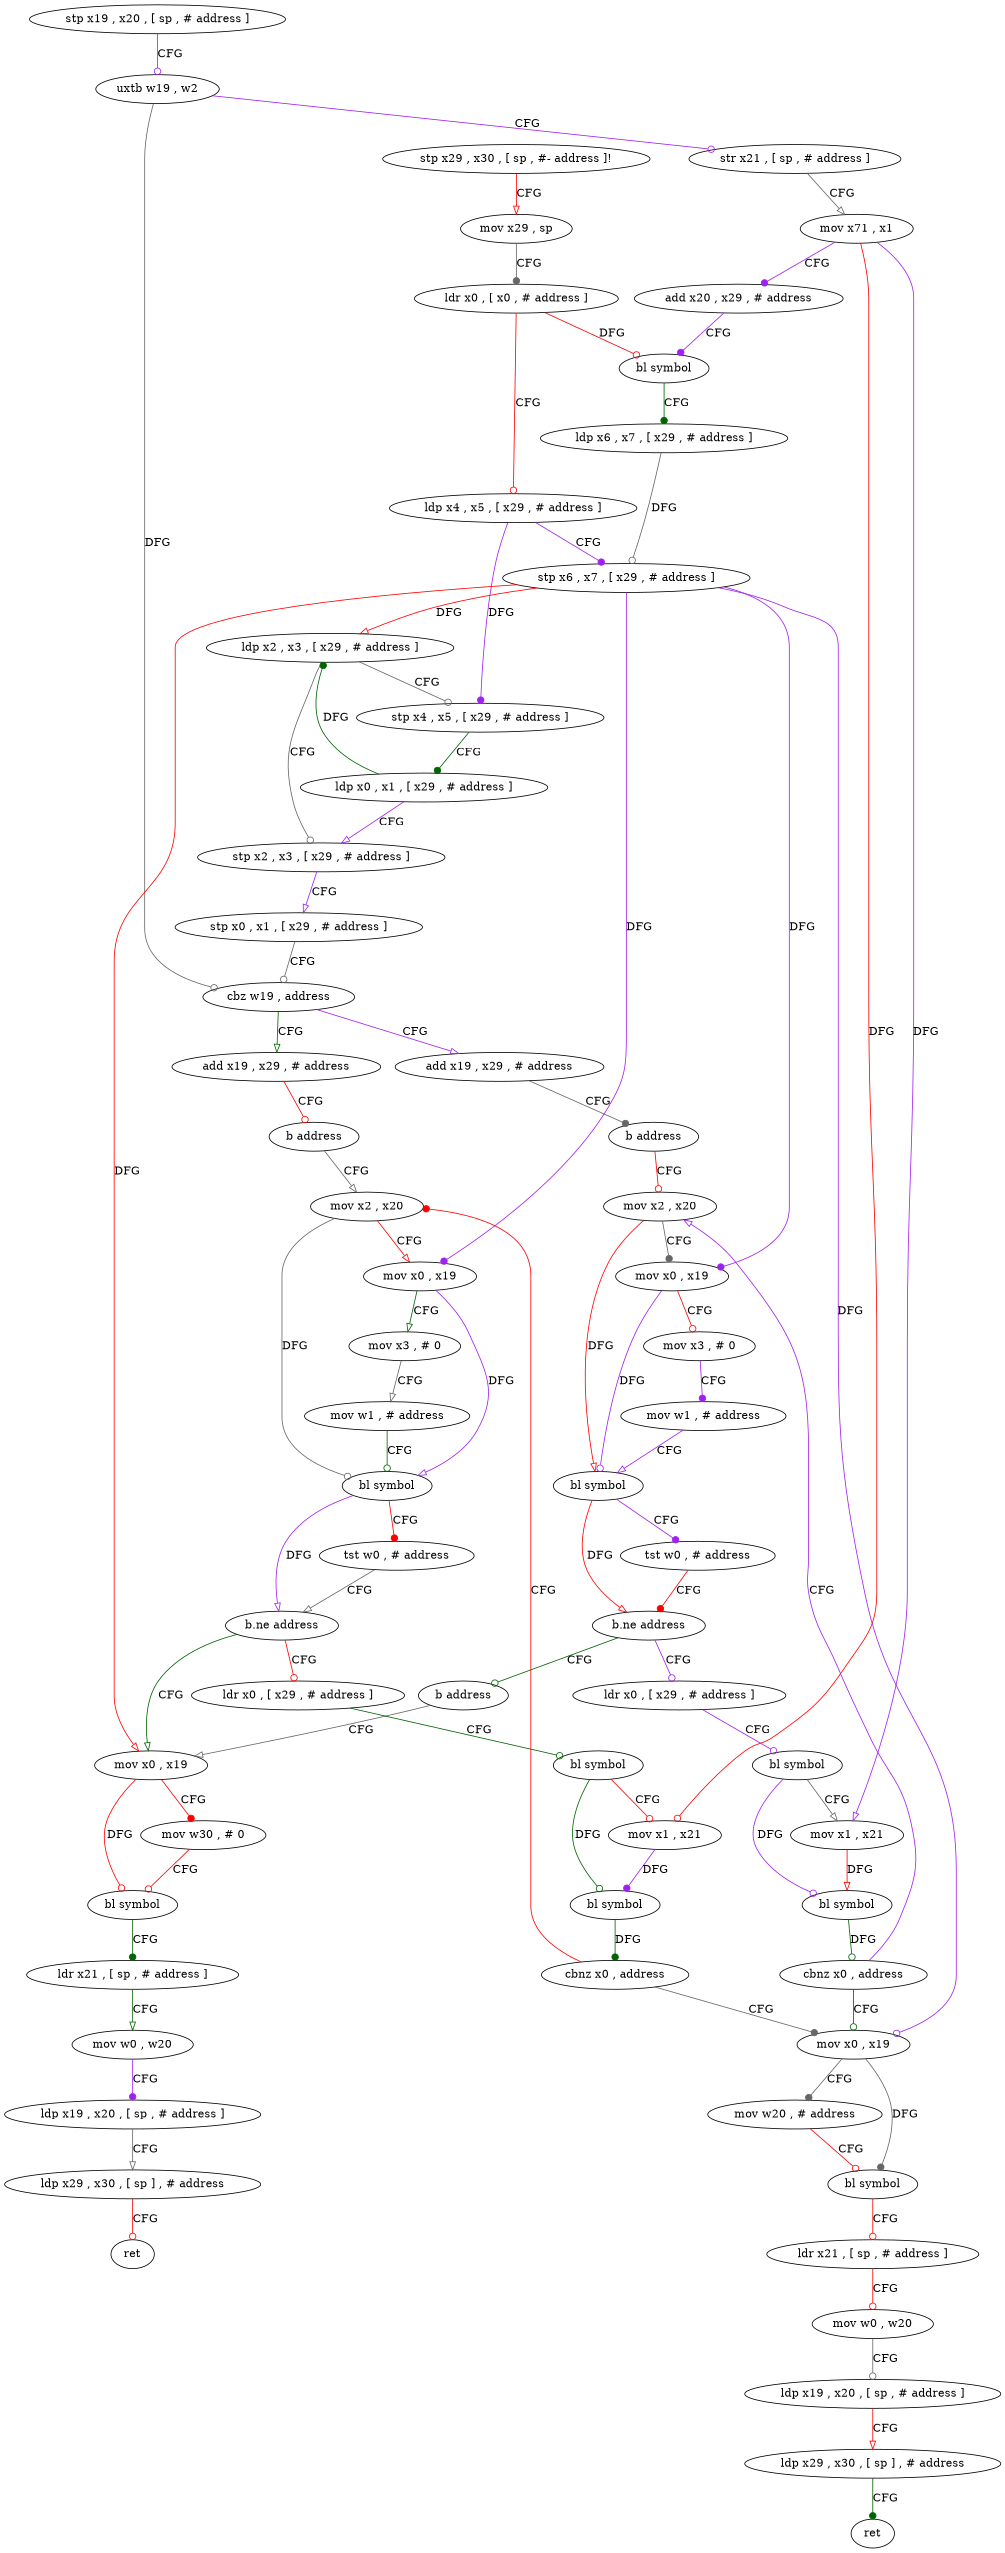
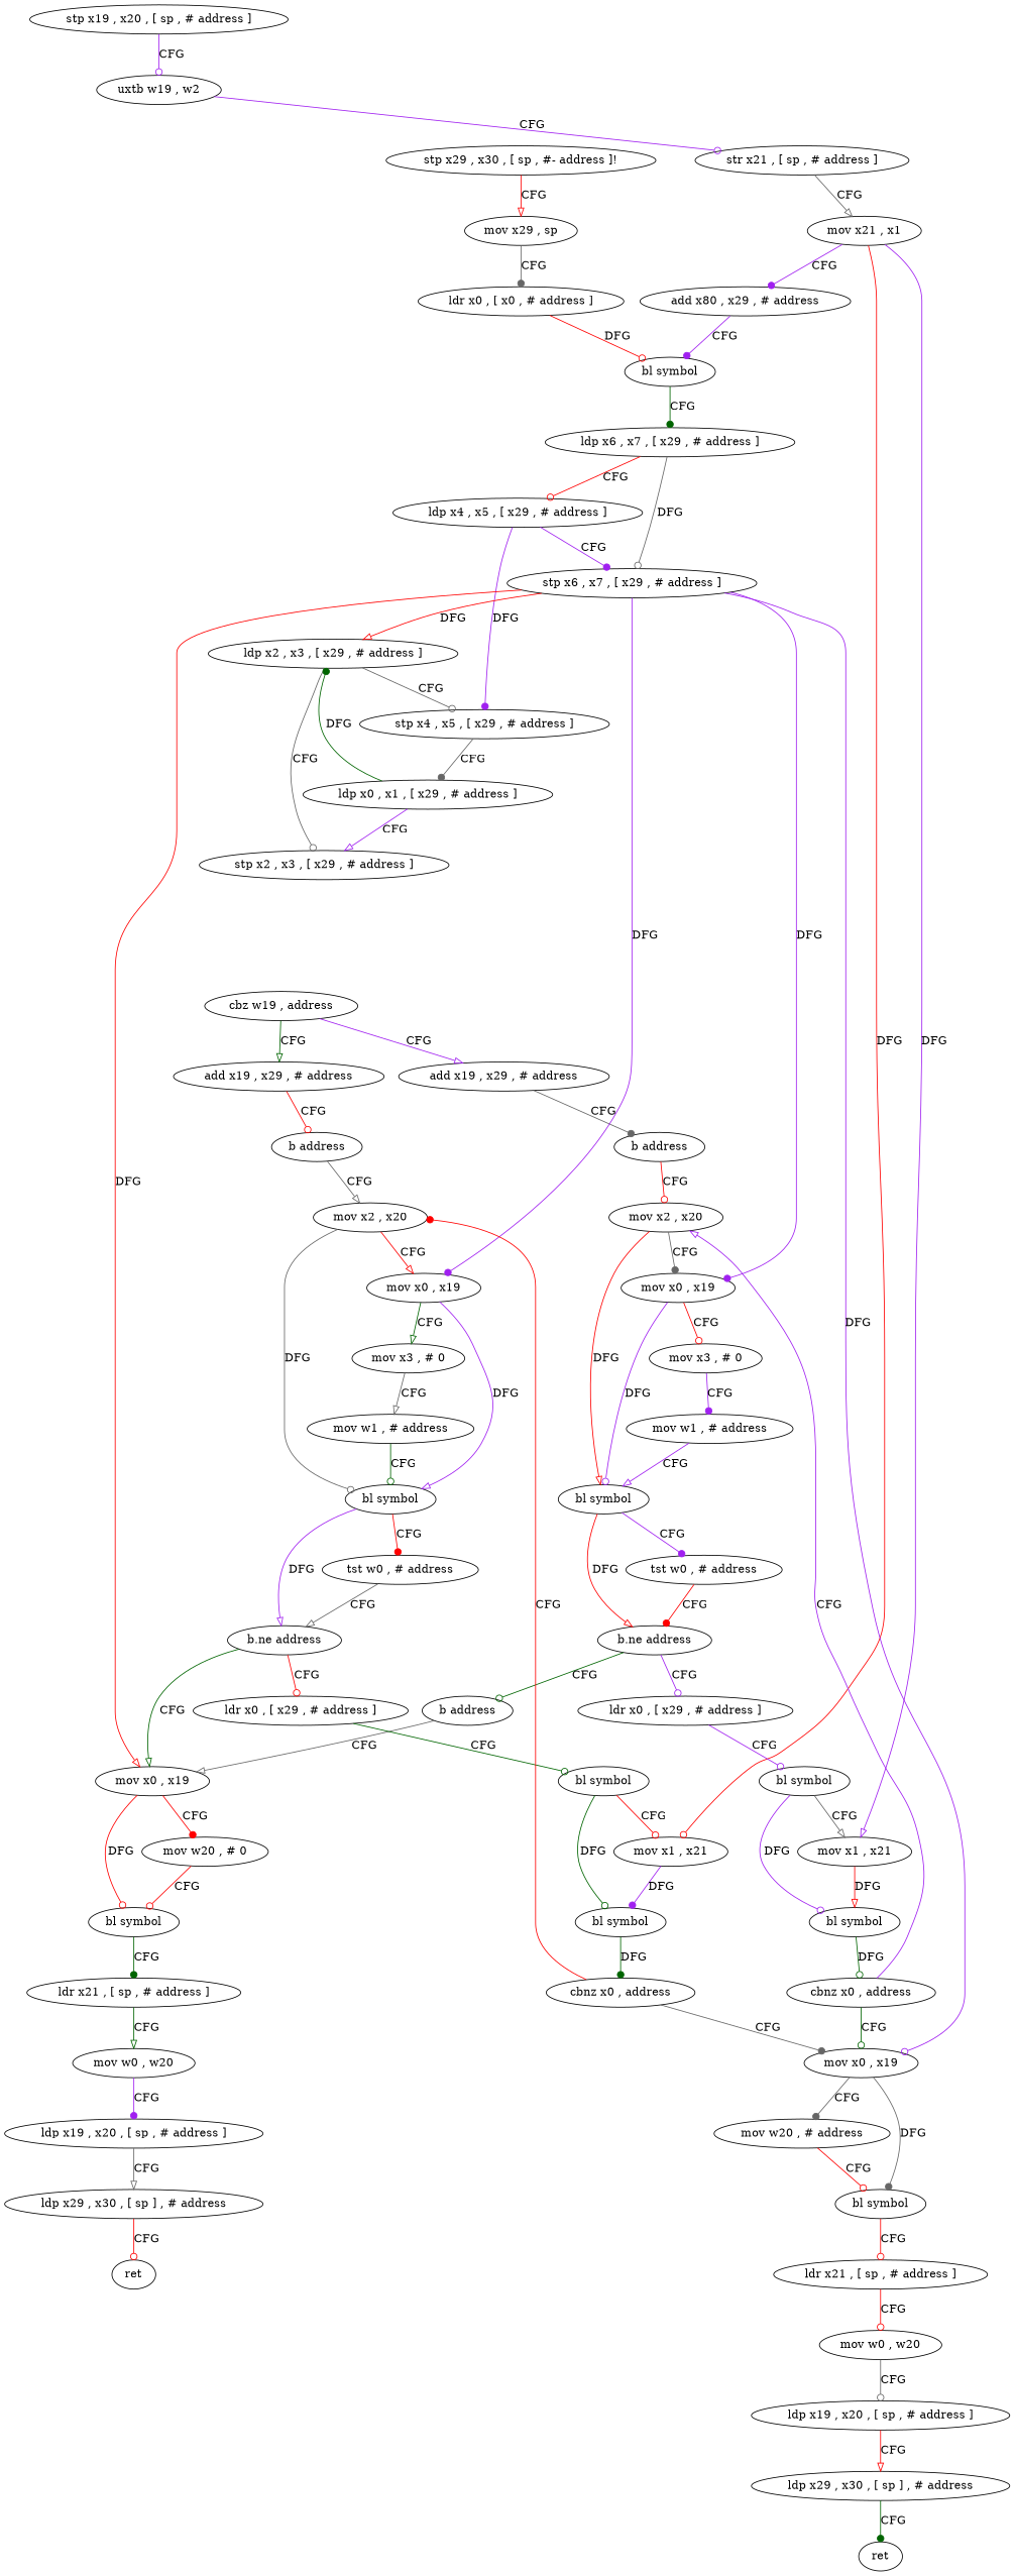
  digraph {
    edge [arrowhead=odot color=red]
    n1 [label="stp x29 , x30 , [ sp , #- address ]!"]
    n2 [label="mov x29 , sp"]
    n3 [label="ldr x0 , [ x0 , # address ]"]
    n4 [label="bl symbol"]
    n5 [label="ldp x6 , x7 , [ x29 , # address ]"]
    n6 [label="stp x19 , x20 , [ sp , # address ]"]
    n7 [label="uxtb w19 , w2"]
    n8 [label="str x21 , [ sp , # address ]"]
    n9 [label="cbz w19 , address"]
-   n10 [label="mov x71 , x1"]
+   n10 [label="mov x21 , x1"]
    n11 [label="add x19 , x29 , # address"]
    n12 [label="add x19 , x29 , # address"]
-   n13 [label="add x20 , x29 , # address"]
+   n13 [label="add x80 , x29 , # address"]
    n14 [label="mov x1 , x21"]
    n15 [label="mov x1 , x21"]
    n16 [label="bl symbol"]
    n17 [label="bl symbol"]
    n18 [label="ldp x4 , x5 , [ x29 , # address ]"]
    n19 [label="stp x6 , x7 , [ x29 , # address ]"]
    n20 [label="stp x4 , x5 , [ x29 , # address ]"]
    n21 [label="ldp x2 , x3 , [ x29 , # address ]"]
    n22 [label="mov x0 , x19"]
    n23 [label="mov x0 , x19"]
    n24 [label="mov x0 , x19"]
    n25 [label="mov x0 , x19"]
    n26 [label="ldp x0 , x1 , [ x29 , # address ]"]
    n27 [label="stp x2 , x3 , [ x29 , # address ]"]
    n28 [label="bl symbol"]
    n29 [label="mov x3 , # 0"]
    n30 [label="bl symbol"]
    n31 [label="mov x3 , # 0"]
-   n32 [label="mov w30 , # 0"]
+   n32 [label="mov w20 , # 0"]
    n33 [label="bl symbol"]
    n34 [label="mov w20 , # address"]
    n35 [label="bl symbol"]
-   n36 [label="stp x0 , x1 , [ x29 , # address ]"]
    n37 [label="b address"]
    n38 [label="b address"]
    n39 [label="mov x2 , x20"]
    n40 [label="mov x2 , x20"]
    n41 [label="tst w0 , # address"]
    n42 [label="b.ne address"]
    n43 [label="tst w0 , # address"]
    n44 [label="b.ne address"]
    n45 [label="mov w1 , # address"]
    n46 [label="ldr x0 , [ x29 , # address ]"]
    n47 [label="b address"]
    n48 [label="bl symbol"]
    n49 [label="mov w1 , # address"]
    n50 [label="ldr x0 , [ x29 , # address ]"]
    n51 [label="bl symbol"]
    n52 [label="ldr x21 , [ sp , # address ]"]
    n53 [label="cbnz x0 , address"]
    n54 [label="ldr x21 , [ sp , # address ]"]
    n55 [label="cbnz x0 , address"]
    n56 [label="mov w0 , w20"]
    n57 [label="ldp x19 , x20 , [ sp , # address ]"]
    n58 [label="ldp x29 , x30 , [ sp ] , # address"]
    n59 [label=ret]
    n60 [label="mov w0 , w20"]
    n61 [label="ldp x19 , x20 , [ sp , # address ]"]
    n62 [label="ldp x29 , x30 , [ sp ] , # address"]
    n63 [label=ret]
    n1 -> n2 [arrowhead=onormal label=CFG]
    n2 -> n3 [arrowhead=dot color=gray40 label=CFG]
    n3 -> n4 [label=DFG]
    n4 -> n5 [arrowhead=dot color=darkgreen label=CFG]
-   n3 -> n18 [label=CFG]
+   n5 -> n18 [label=CFG]
    n5 -> n19 [color=gray40 label=DFG]
    n6 -> n7 [color=purple label=CFG]
    n7 -> n8 [color=purple label=CFG]
-   n7 -> n9 [color=gray40 label=DFG]
    n8 -> n10 [arrowhead=onormal color=gray40 label=CFG]
    n9 -> n11 [arrowhead=onormal color=purple label=CFG]
    n9 -> n12 [arrowhead=onormal color=darkgreen label=CFG]
    n10 -> n13 [arrowhead=dot color=purple label=CFG]
    n10 -> n14 [arrowhead=onormal color=purple label=DFG]
    n10 -> n15 [label=DFG]
    n11 -> n37 [arrowhead=dot color=gray40 label=CFG]
    n12 -> n38 [label=CFG]
    n13 -> n4 [arrowhead=dot color=purple label=CFG]
    n14 -> n16 [arrowhead=onormal label=DFG]
    n15 -> n17 [arrowhead=dot color=purple label=DFG]
    n16 -> n53 [color=darkgreen label=DFG]
    n17 -> n55 [arrowhead=dot color=darkgreen label=DFG]
    n18 -> n19 [arrowhead=dot color=purple label=CFG]
    n18 -> n20 [arrowhead=dot color=purple label=DFG]
    n19 -> n21 [arrowhead=onormal label=DFG]
    n19 -> n22 [arrowhead=dot color=purple label=DFG]
    n19 -> n23 [arrowhead=dot color=purple label=DFG]
    n19 -> n24 [arrowhead=onormal label=DFG]
    n19 -> n25 [color=purple label=DFG]
-   n20 -> n26 [arrowhead=dot color=darkgreen label=CFG]
+   n20 -> n26 [arrowhead=dot color=gray40 label=CFG]
    n21 -> n20 [color=gray40 label=CFG]
    n21 -> n27 [color=gray40 label=CFG]
    n22 -> n28 [color=purple label=DFG]
    n22 -> n29 [label=CFG]
    n23 -> n30 [arrowhead=onormal color=purple label=DFG]
    n23 -> n31 [arrowhead=onormal color=darkgreen label=CFG]
    n24 -> n32 [arrowhead=dot label=CFG]
    n24 -> n33 [label=DFG]
    n25 -> n34 [arrowhead=dot color=gray40 label=CFG]
    n25 -> n35 [arrowhead=dot color=gray40 label=DFG]
    n26 -> n21 [arrowhead=dot color=darkgreen label=DFG]
    n26 -> n27 [arrowhead=onormal color=purple label=CFG]
-   n27 -> n36 [arrowhead=onormal color=purple label=CFG]
    n28 -> n41 [arrowhead=dot color=purple label=CFG]
    n28 -> n42 [arrowhead=onormal label=DFG]
    n29 -> n45 [arrowhead=dot color=purple label=CFG]
    n30 -> n43 [arrowhead=dot label=CFG]
    n30 -> n44 [arrowhead=onormal color=purple label=DFG]
    n31 -> n49 [arrowhead=onormal color=gray40 label=CFG]
    n32 -> n33 [label=CFG]
    n33 -> n52 [arrowhead=dot color=darkgreen label=CFG]
    n34 -> n35 [label=CFG]
    n35 -> n54 [label=CFG]
-   n36 -> n9 [color=gray40 label=CFG]
    n37 -> n39 [label=CFG]
    n38 -> n40 [arrowhead=onormal color=gray40 label=CFG]
    n39 -> n22 [arrowhead=dot color=gray40 label=CFG]
    n39 -> n28 [arrowhead=onormal label=DFG]
    n40 -> n23 [arrowhead=onormal label=CFG]
    n40 -> n30 [color=gray40 label=DFG]
    n41 -> n42 [arrowhead=dot label=CFG]
    n42 -> n46 [color=purple label=CFG]
    n42 -> n47 [color=darkgreen label=CFG]
    n43 -> n44 [arrowhead=onormal color=gray40 label=CFG]
    n44 -> n24 [arrowhead=onormal color=darkgreen label=CFG]
    n44 -> n50 [label=CFG]
    n45 -> n28 [arrowhead=onormal color=purple label=CFG]
    n46 -> n48 [color=purple label=CFG]
    n47 -> n24 [arrowhead=onormal color=gray40 label=CFG]
    n48 -> n14 [arrowhead=onormal color=gray40 label=CFG]
    n48 -> n16 [color=purple label=DFG]
    n49 -> n30 [color=darkgreen label=CFG]
    n50 -> n51 [color=darkgreen label=CFG]
    n51 -> n15 [label=CFG]
    n51 -> n17 [color=darkgreen label=DFG]
    n52 -> n56 [arrowhead=onormal color=darkgreen label=CFG]
    n53 -> n25 [color=darkgreen label=CFG]
    n53 -> n39 [arrowhead=onormal color=purple label=CFG]
    n54 -> n60 [label=CFG]
    n55 -> n25 [arrowhead=dot color=gray40 label=CFG]
    n55 -> n40 [arrowhead=dot label=CFG]
    n56 -> n57 [arrowhead=dot color=purple label=CFG]
    n57 -> n58 [arrowhead=onormal color=gray40 label=CFG]
    n58 -> n59 [label=CFG]
    n60 -> n61 [color=gray40 label=CFG]
    n61 -> n62 [arrowhead=onormal label=CFG]
    n62 -> n63 [arrowhead=dot color=darkgreen label=CFG]
  }
